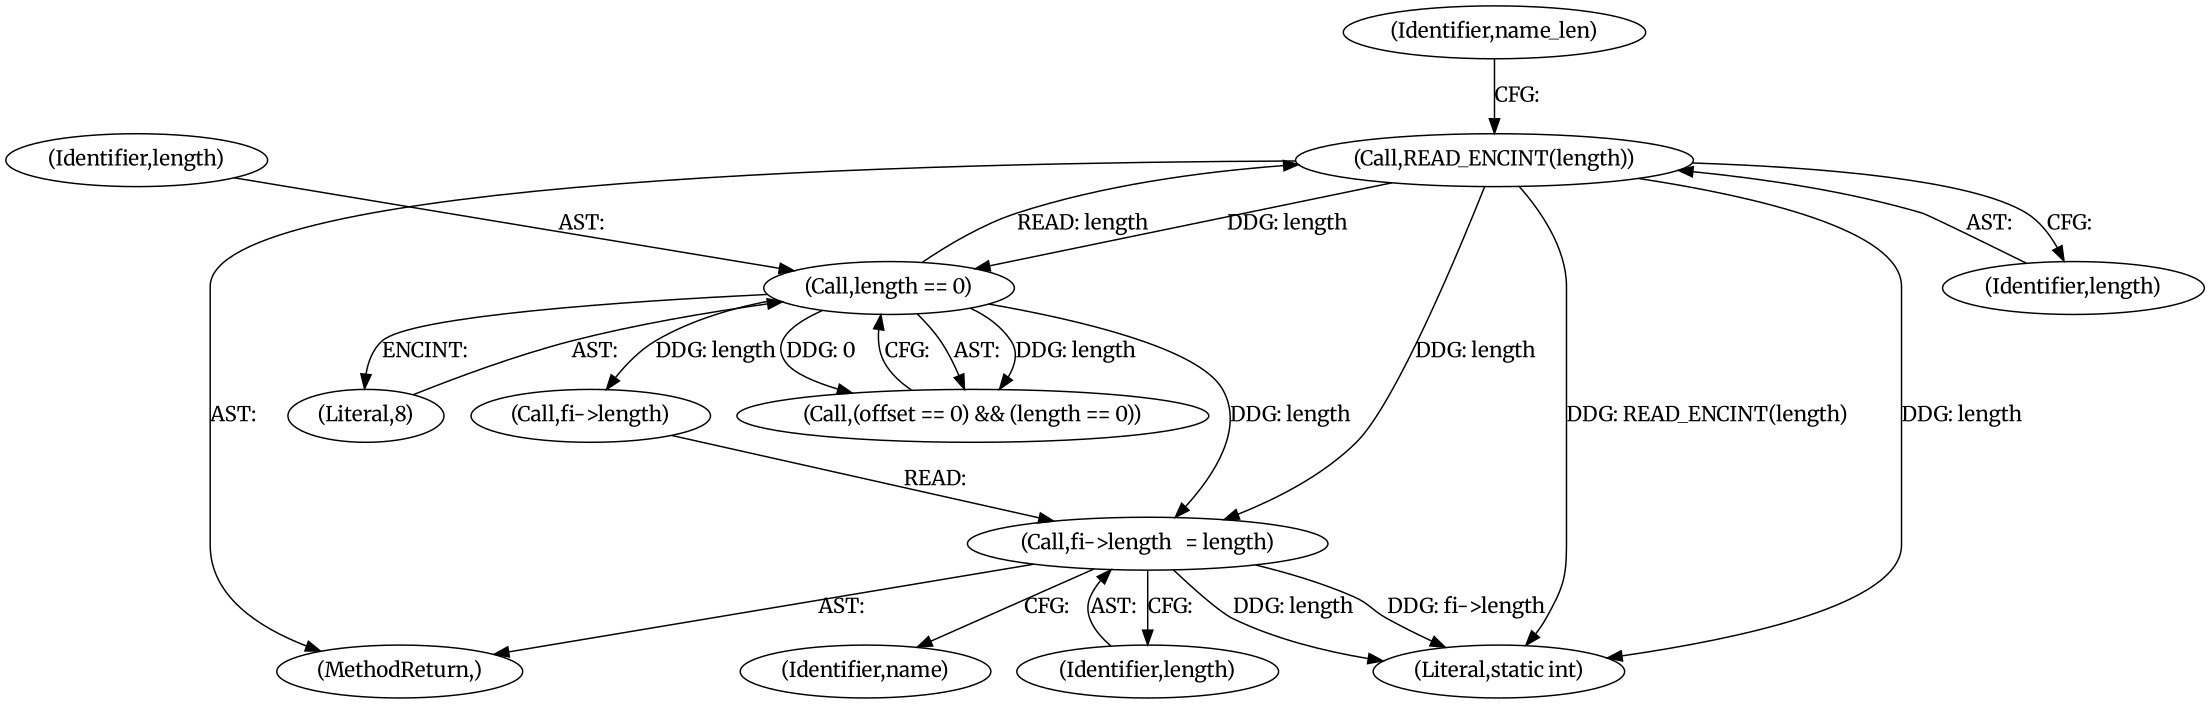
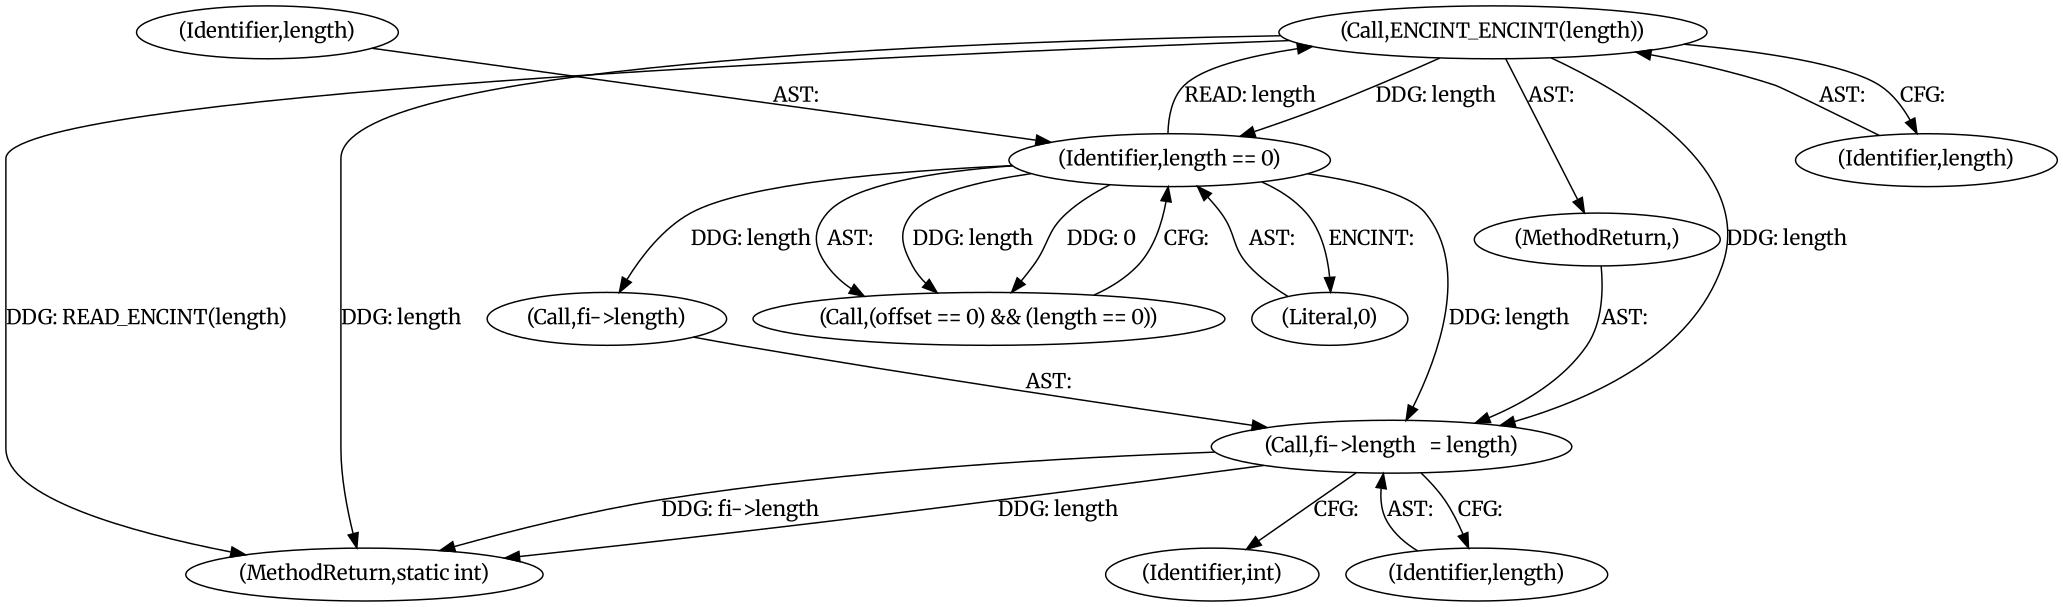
  digraph {
    fontname=Merriweather
    node [fontname=Merriweather]
    edge [fontname=Merriweather]
    n1 [label="(Call,fi->length   = length)"]
    n2 [label="(Identifier,length)"]
-   n3 [label="(Literal,static int)"]
+   n3 [label="(MethodReturn,static int)"]
    n4 [label="(MethodReturn,)"]
-   n5 [label="(Identifier,name)"]
-   n6 [label="(Call,READ_ENCINT(length))"]
-   n7 [label="(Call,length == 0)"]
+   n5 [label="(Identifier,int)"]
+   n6 [label="(Call,ENCINT_ENCINT(length))"]
+   n7 [label="(Identifier,length == 0)"]
    n8 [label="(Identifier,length)"]
    n9 [label="(Call,(offset == 0) && (length == 0))"]
-   n10 [label="(Literal,8)"]
+   n10 [label="(Literal,0)"]
    n11 [label="(Call,fi->length)"]
    n12 [label="(Identifier,length)"]
-   n13 [label="(Identifier,name_len)"]
    n1 -> n2 [label="CFG: "]
    n1 -> n3 [label="DDG: length"]
    n1 -> n3 [label="DDG: fi->length"]
-   n1 -> n4 [label="AST: "]
+   n4 -> n1 [label="AST: "]
    n1 -> n5 [label="CFG: "]
    n2 -> n1 [label="AST: "]
    n6 -> n1 [label="DDG: length"]
    n6 -> n3 [label="DDG: READ_ENCINT(length)"]
    n6 -> n3 [label="DDG: length"]
    n6 -> n4 [label="AST: "]
    n6 -> n7 [label="DDG: length"]
    n6 -> n8 [label="CFG: "]
    n7 -> n1 [label="DDG: length"]
    n7 -> n6 [label="READ: length"]
    n7 -> n9 [label="AST: "]
    n7 -> n9 [label="DDG: length"]
    n7 -> n9 [label="DDG: 0"]
    n7 -> n10 [label="ENCINT: "]
    n7 -> n11 [label="DDG: length"]
    n8 -> n6 [label="AST: "]
    n9 -> n7 [label="CFG: "]
    n10 -> n7 [label="AST: "]
-   n11 -> n1 [label="READ: "]
+   n11 -> n1 [label="AST: "]
    n12 -> n7 [label="AST: "]
-   n13 -> n6 [label="CFG: "]
  }
